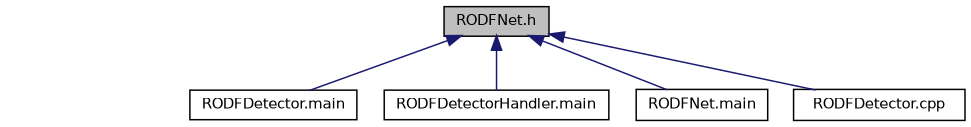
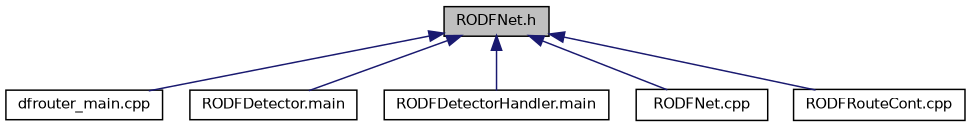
  digraph {
    node [color=black fillcolor=white fontname=Helvetica fontsize=10 shape=record style=filled]
    edge [color=midnightblue dir=back fontname=Helvetica fontsize=10 labelfontname=Helvetica labelfontsize=10 style=solid]
    n1 [fillcolor=grey75 fontcolor=black height=0.2 label="RODFNet.h" width=0.4]
+   n2 [height=0.2 label="dfrouter_main.cpp" width=0.4]
    n3 [height=0.2 label="RODFDetector.main" width=0.4]
    n4 [height=0.2 label="RODFDetectorHandler.main" width=0.4]
-   n5 [height=0.2 label="RODFNet.main" width=0.4]
-   n6 [height=0.2 label="RODFDetector.cpp" width=0.4]
+   n5 [height=0.2 label="RODFNet.cpp" width=0.4]
+   n6 [height=0.2 label="RODFRouteCont.cpp" width=0.4]
+   n1 -> n2
    n1 -> n3
    n1 -> n4
    n1 -> n5
    n1 -> n6
  }
